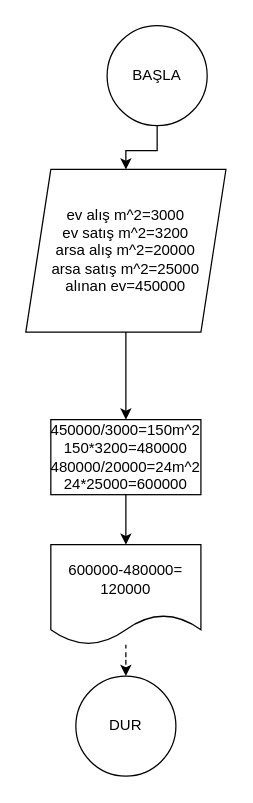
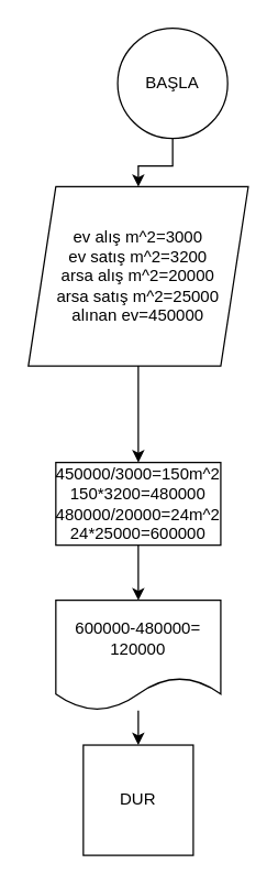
  <mxCell id="0" />
  <mxCell id="1" parent="0" />
- <mxCell id="2" value="DUR" style="ellipse;whiteSpace=wrap;html=1;aspect=fixed;" vertex="1" parent="1"><mxGeometry x="60" y="540" width="80" height="80" as="geometry" /></mxCell>
+ <mxCell id="2" value="DUR" style="whiteSpace=wrap;html=1;aspect=fixed;rounded=0;" vertex="1" parent="1"><mxGeometry x="60" y="540" width="80" height="80" as="geometry" /></mxCell>
  <mxCell id="3" value="" style="edgeStyle=orthogonalEdgeStyle;rounded=0;orthogonalLoop=1;jettySize=auto;html=1;" edge="1" parent="1" source="4" target="6"><mxGeometry relative="1" as="geometry" /></mxCell>
  <mxCell id="4" value="BAŞLA" style="ellipse;whiteSpace=wrap;html=1;aspect=fixed;" vertex="1" parent="1"><mxGeometry x="85" y="20" width="80" height="80" as="geometry" /></mxCell>
  <mxCell id="5" value="" style="edgeStyle=orthogonalEdgeStyle;rounded=0;orthogonalLoop=1;jettySize=auto;html=1;" edge="1" parent="1" source="6" target="8"><mxGeometry relative="1" as="geometry" /></mxCell>
  <mxCell id="6" value="ev alış m^2=3000&lt;br&gt;ev satış m^2=3200&lt;br&gt;arsa alış m^2=20000&lt;br&gt;arsa satış m^2=25000&lt;br&gt;alınan ev=450000" style="shape=parallelogram;perimeter=parallelogramPerimeter;whiteSpace=wrap;html=1;fixedSize=1;" vertex="1" parent="1"><mxGeometry x="20" y="135" width="160" height="130" as="geometry" /></mxCell>
  <mxCell id="7" value="" style="edgeStyle=orthogonalEdgeStyle;rounded=0;orthogonalLoop=1;jettySize=auto;html=1;" edge="1" parent="1" source="8" target="10"><mxGeometry relative="1" as="geometry" /></mxCell>
  <mxCell id="8" value="450000/3000=150m^2&lt;br&gt;150*3200=480000&lt;br&gt;480000/20000=24m^2&lt;br&gt;24*25000=600000" style="rounded=0;whiteSpace=wrap;html=1;" vertex="1" parent="1"><mxGeometry x="40" y="335" width="120" height="60" as="geometry" /></mxCell>
- <mxCell id="9" value="" style="edgeStyle=orthogonalEdgeStyle;rounded=0;orthogonalLoop=1;jettySize=auto;html=1;dashed=1;" edge="1" parent="1" source="10" target="2"><mxGeometry relative="1" as="geometry" /></mxCell>
+ <mxCell id="9" value="" style="edgeStyle=orthogonalEdgeStyle;rounded=0;orthogonalLoop=1;jettySize=auto;html=1;" edge="1" parent="1" source="10" target="2"><mxGeometry relative="1" as="geometry" /></mxCell>
  <mxCell id="10" value="600000-480000=&lt;br&gt;120000" style="shape=document;whiteSpace=wrap;html=1;boundedLbl=1;" vertex="1" parent="1"><mxGeometry x="40" y="435" width="120" height="80" as="geometry" /></mxCell>
